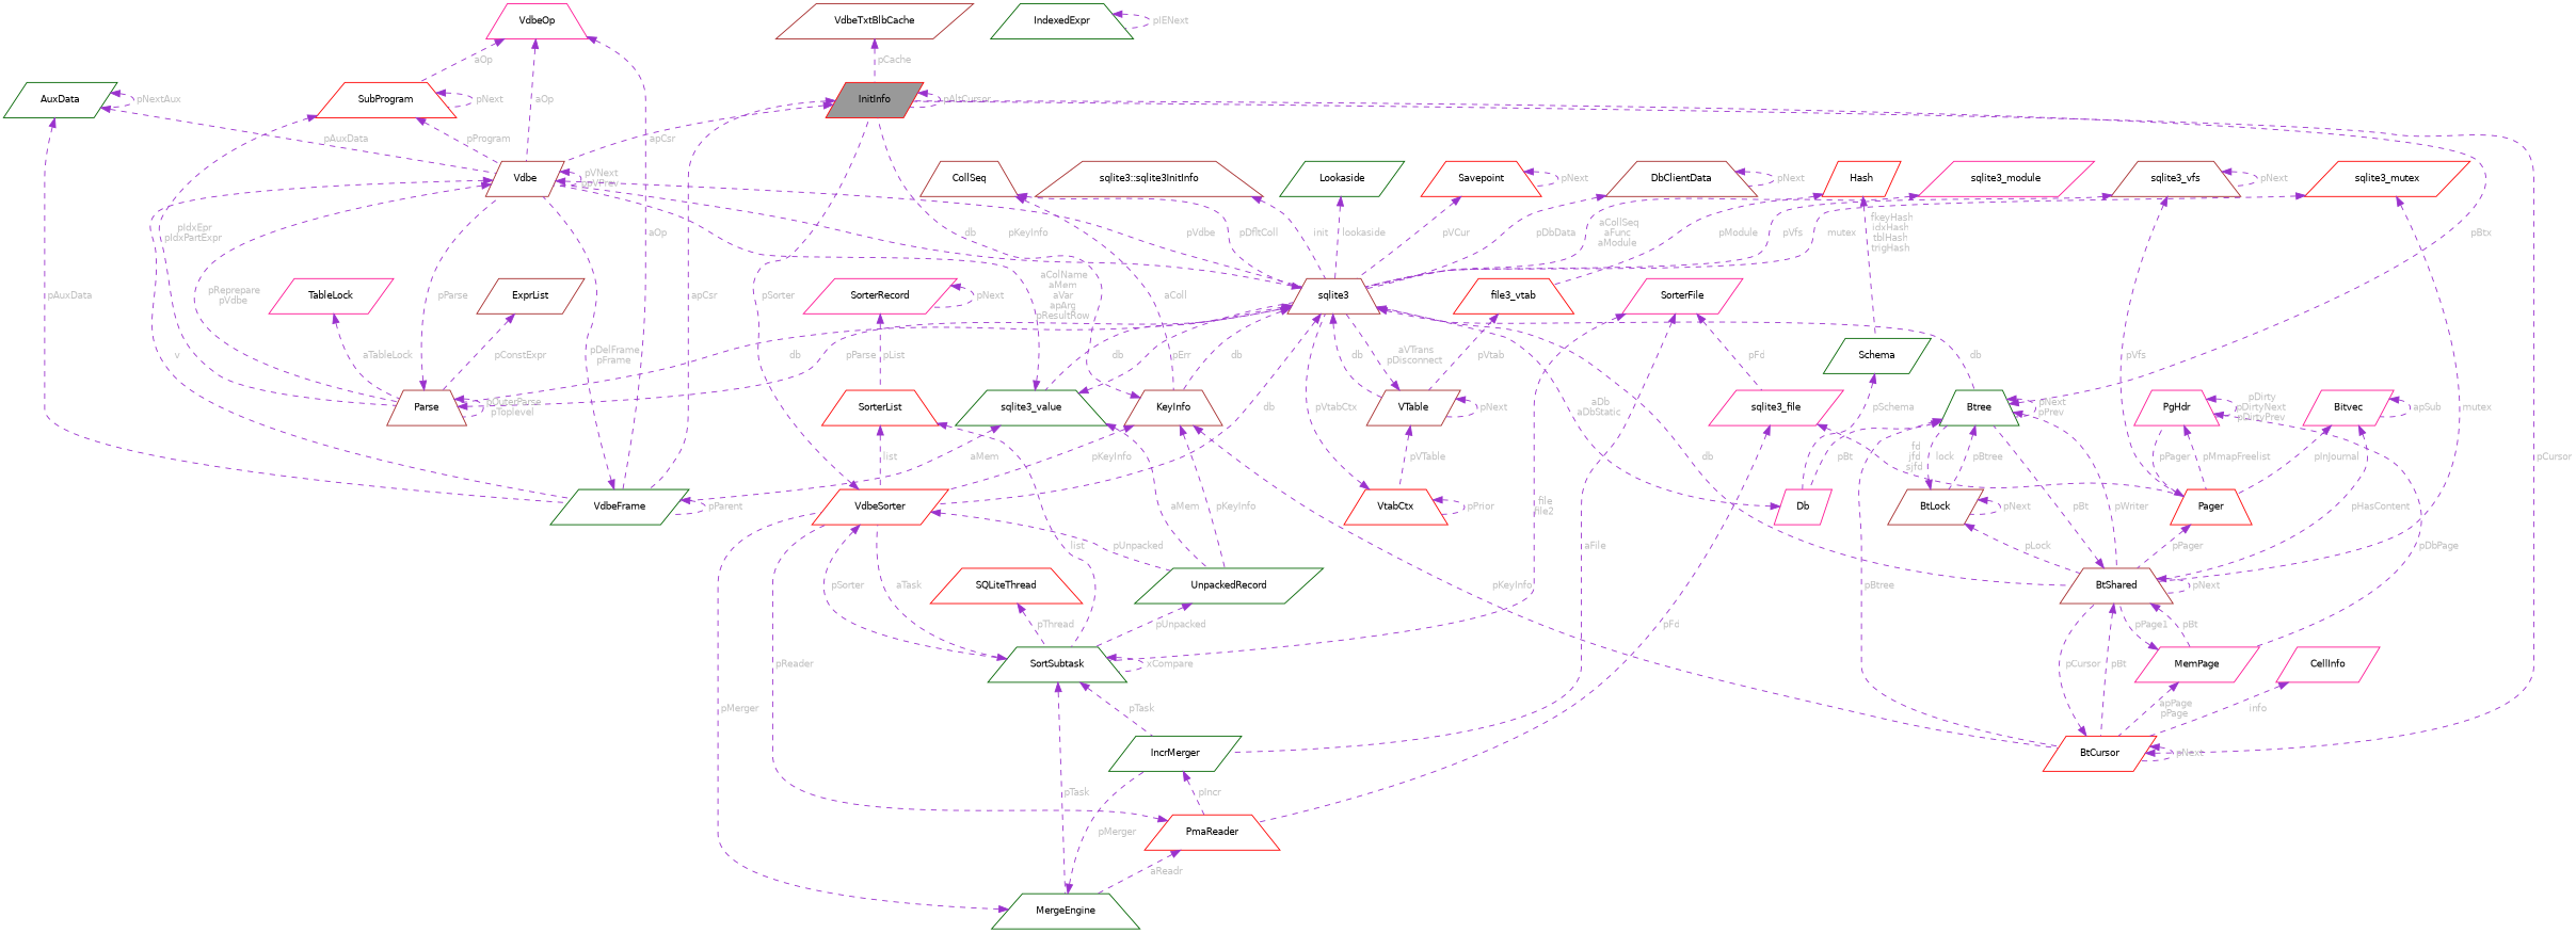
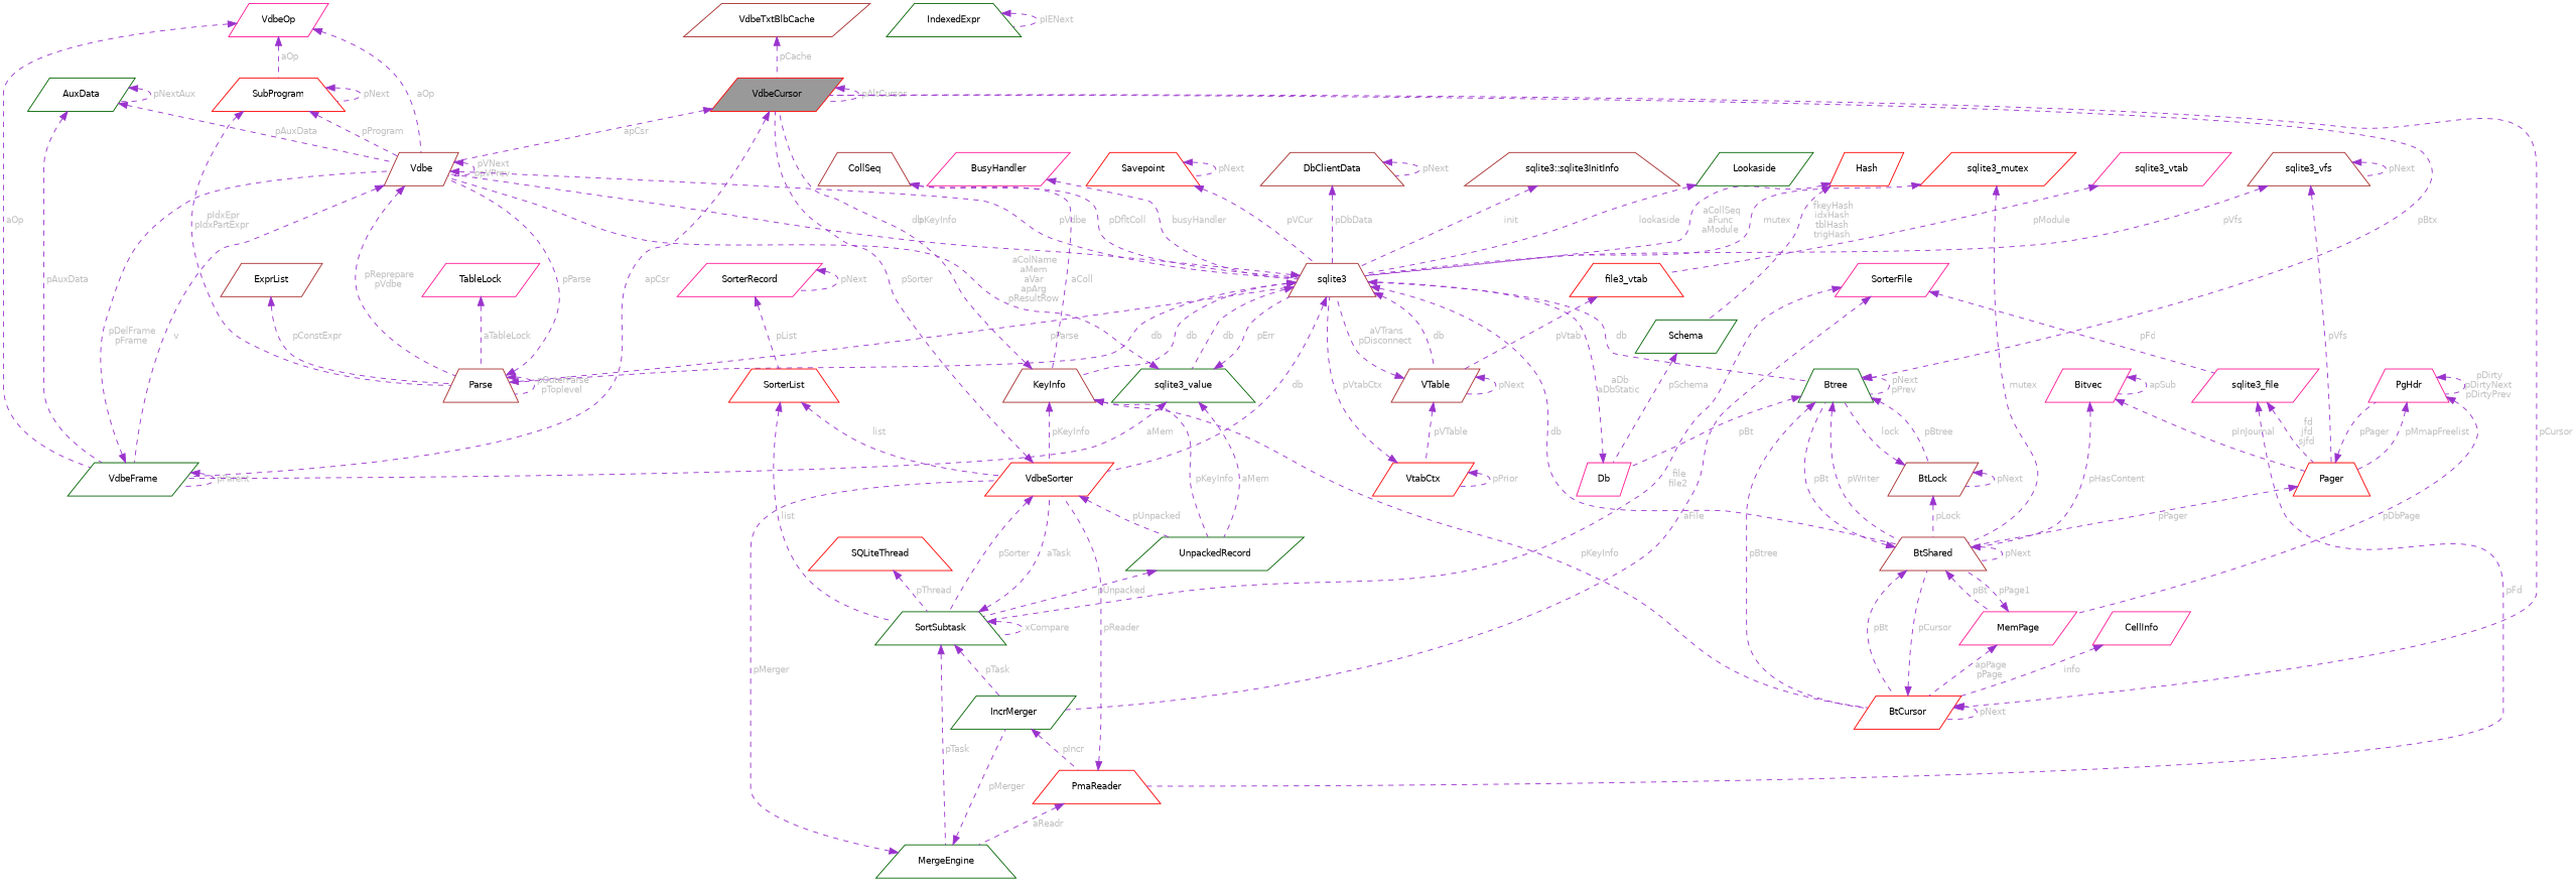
  digraph {
    node [color=red fillcolor=white fontname=Helvetica fontsize=10 shape=parallelogram style=filled]
    edge [color=darkorchid3 dir=back fontcolor=grey fontname=Helvetica fontsize=10 labelfontname=Helvetica labelfontsize=10 style=dashed]
-   n1 [fillcolor=grey60 fontcolor=black height=0.2 label=InitInfo width=0.4]
+   n1 [fillcolor=grey60 fontcolor=black height=0.2 label=VdbeCursor width=0.4]
    n2 [color=brown height=0.2 label=Vdbe width=0.4]
    n3 [color=darkgreen height=0.2 label=VdbeFrame width=0.4]
    n4 [color=brown height=0.2 label=sqlite3 shape=trapezium width=0.4]
    n5 [color=brown height=0.2 label=Parse shape=trapezium width=0.4]
    n6 [color=darkgreen height=0.2 label=Btree shape=trapezium width=0.4]
    n7 [color=deeppink height=0.2 label=Db width=0.4]
    n8 [color=brown height=0.2 label=BtShared shape=trapezium width=0.4]
    n9 [height=0.2 label=BtCursor width=0.4]
    n10 [color=brown height=0.2 label=BtLock width=0.4]
    n11 [color=deeppink height=0.2 label=MemPage width=0.4]
    n12 [color=darkgreen height=0.2 label=sqlite3_value shape=trapezium width=0.4]
    n13 [color=brown height=0.2 label=VTable width=0.4]
    n14 [color=brown height=0.2 label=KeyInfo shape=trapezium width=0.4]
    n15 [height=0.2 label=VdbeSorter width=0.4]
    n16 [color=darkgreen height=0.2 label=UnpackedRecord width=0.4]
-   n17 [height=0.2 label=VtabCtx shape=trapezium width=0.4]
+   n17 [height=0.2 label=VtabCtx width=0.4]
    n18 [color=darkgreen height=0.2 label=SortSubtask shape=trapezium width=0.4]
    n19 [color=brown height=0.2 label=sqlite3_vfs shape=trapezium width=0.4]
    n20 [height=0.2 label=Pager shape=trapezium width=0.4]
    n21 [color=deeppink height=0.2 label=PgHdr shape=trapezium width=0.4]
    n22 [color=brown height=0.2 label=ExprList width=0.4]
    n23 [color=darkgreen height=0.2 label=IndexedExpr shape=trapezium width=0.4]
    n24 [color=deeppink height=0.2 label=TableLock width=0.4]
-   n25 [color=deeppink height=0.2 label=VdbeOp shape=trapezium width=0.4]
+   n25 [color=deeppink height=0.2 label=VdbeOp width=0.4]
    n26 [height=0.2 label=SubProgram shape=trapezium width=0.4]
    n27 [color=darkgreen height=0.2 label=AuxData width=0.4]
    n28 [color=brown height=0.2 label=CollSeq shape=trapezium width=0.4]
    n29 [height=0.2 label=sqlite3_mutex width=0.4]
    n30 [color=darkgreen height=0.2 label=Schema width=0.4]
    n31 [height=0.2 label=Hash width=0.4]
    n32 [color=brown height=0.2 label="sqlite3::sqlite3InitInfo" shape=trapezium width=0.4]
    n33 [color=darkgreen height=0.2 label=Lookaside width=0.4]
    n34 [height=0.2 label=file3_vtab shape=trapezium width=0.4]
-   n35 [color=deeppink height=0.2 label=sqlite3_module width=0.4]
+   n35 [color=deeppink height=0.2 label=sqlite3_vtab width=0.4]
+   n36 [color=deeppink height=0.2 label=BusyHandler width=0.4]
    n37 [height=0.2 label=Savepoint shape=trapezium width=0.4]
    n38 [color=brown height=0.2 label=DbClientData shape=trapezium width=0.4]
    n39 [color=deeppink height=0.2 label=Bitvec width=0.4]
    n40 [color=deeppink height=0.2 label=sqlite3_file width=0.4]
    n41 [height=0.2 label=PmaReader shape=trapezium width=0.4]
    n42 [color=darkgreen height=0.2 label=MergeEngine shape=trapezium width=0.4]
    n43 [color=deeppink height=0.2 label=SorterFile width=0.4]
    n44 [color=darkgreen height=0.2 label=IncrMerger width=0.4]
    n45 [color=deeppink height=0.2 label=CellInfo width=0.4]
    n46 [height=0.2 label=SQLiteThread shape=trapezium width=0.4]
    n47 [height=0.2 label=SorterList shape=trapezium width=0.4]
    n48 [color=deeppink height=0.2 label=SorterRecord width=0.4]
    n49 [color=brown height=0.2 label=VdbeTxtBlbCache width=0.4]
    n1 -> n1 [label=" pAltCursor"]
    n1 -> n2 [label=" apCsr"]
    n1 -> n3 [label=" apCsr"]
    n2 -> n2 [label=" pVNext\nppVPrev"]
    n2 -> n3 [label=" v"]
    n2 -> n4 [label=" pVdbe"]
    n2 -> n5 [label=" pReprepare\npVdbe"]
    n3 -> n2 [label=" pDelFrame\npFrame"]
    n3 -> n3 [label=" pParent"]
    n4 -> n2 [label=" db"]
    n4 -> n5 [label=" db"]
    n4 -> n6 [label=" db"]
    n4 -> n8 [label=" db"]
    n4 -> n12 [label=" db"]
    n4 -> n13 [label=" db"]
    n4 -> n14 [label=" db"]
    n4 -> n15 [label=" db"]
    n5 -> n2 [label=" pParse"]
    n5 -> n4 [label=" pParse"]
    n5 -> n5 [label=" pOuterParse\npToplevel"]
    n6 -> n1 [label=" pBtx"]
    n6 -> n6 [label=" pNext\npPrev"]
    n6 -> n7 [label=" pBt"]
    n6 -> n8 [label=" pWriter"]
    n6 -> n9 [label=" pBtree"]
    n6 -> n10 [label=" pBtree"]
    n7 -> n4 [label=" aDb\naDbStatic"]
    n8 -> n6 [label=" pBt"]
    n8 -> n8 [label=" pNext"]
    n8 -> n9 [label=" pBt"]
    n8 -> n11 [label=" pBt"]
    n9 -> n1 [label=" pCursor"]
    n9 -> n8 [label=" pCursor"]
    n9 -> n9 [label=" pNext"]
    n10 -> n6 [label=" lock"]
    n10 -> n8 [label=" pLock"]
    n10 -> n10 [label=" pNext"]
    n11 -> n8 [label=" pPage1"]
    n11 -> n9 [label=" apPage\npPage"]
    n12 -> n2 [label=" aColName\naMem\naVar\napArg\npResultRow"]
    n12 -> n3 [label=" aMem"]
    n12 -> n4 [label=" pErr"]
    n12 -> n16 [label=" aMem"]
    n13 -> n4 [label=" aVTrans\npDisconnect"]
    n13 -> n13 [label=" pNext"]
    n13 -> n17 [label=" pVTable"]
    n14 -> n1 [label=" pKeyInfo"]
    n14 -> n9 [label=" pKeyInfo"]
    n14 -> n15 [label=" pKeyInfo"]
    n14 -> n16 [label=" pKeyInfo"]
    n15 -> n1 [label=" pSorter"]
    n15 -> n16 [label=" pUnpacked"]
    n15 -> n18 [label=" pSorter"]
    n16 -> n18 [label=" pUnpacked"]
    n17 -> n4 [label=" pVtabCtx"]
    n17 -> n17 [label=" pPrior"]
    n18 -> n15 [label=" aTask"]
    n18 -> n18 [label=" xCompare"]
    n18 -> n42 [label=" pTask"]
    n18 -> n44 [label=" pTask"]
    n19 -> n4 [label=" pVfs"]
    n19 -> n19 [label=" pNext"]
    n19 -> n20 [label=" pVfs"]
    n20 -> n8 [label=" pPager"]
    n20 -> n21 [label=" pPager"]
    n21 -> n11 [label=" pDbPage"]
    n21 -> n20 [label=" pMmapFreelist"]
    n21 -> n21 [label=" pDirty\npDirtyNext\npDirtyPrev"]
    n22 -> n5 [label=" pConstExpr"]
    n23 -> n23 [label=" pIENext"]
    n24 -> n5 [label=" aTableLock"]
    n25 -> n2 [label=" aOp"]
    n25 -> n3 [label=" aOp"]
    n25 -> n26 [label=" aOp"]
    n26 -> n2 [label=" pProgram"]
    n26 -> n5 [label=" pIdxEpr\npIdxPartExpr"]
    n26 -> n26 [label=" pNext"]
    n27 -> n2 [label=" pAuxData"]
    n27 -> n3 [label=" pAuxData"]
    n27 -> n27 [label=" pNextAux"]
    n28 -> n4 [label=" pDfltColl"]
    n28 -> n14 [label=" aColl"]
    n29 -> n4 [label=" mutex"]
    n29 -> n8 [label=" mutex"]
    n30 -> n7 [label=" pSchema"]
    n31 -> n4 [label=" aCollSeq\naFunc\naModule"]
    n31 -> n30 [label=" fkeyHash\nidxHash\ntblHash\ntrigHash"]
    n32 -> n4 [label=" init"]
    n33 -> n4 [label=" lookaside"]
    n34 -> n13 [label=" pVtab"]
    n35 -> n34 [label=" pModule"]
+   n36 -> n4 [label=" busyHandler"]
    n37 -> n4 [label=" pVCur"]
    n37 -> n37 [label=" pNext"]
    n38 -> n4 [label=" pDbData"]
    n38 -> n38 [label=" pNext"]
    n39 -> n8 [label=" pHasContent"]
    n39 -> n20 [label=" pInJournal"]
    n39 -> n39 [label=" apSub"]
    n40 -> n20 [label=" fd\njfd\nsjfd"]
    n40 -> n41 [label=" pFd"]
    n41 -> n15 [label=" pReader"]
    n41 -> n42 [label=" aReadr"]
    n42 -> n15 [label=" pMerger"]
    n42 -> n44 [label=" pMerger"]
    n43 -> n18 [label=" file\nfile2"]
    n43 -> n40 [label=" pFd"]
    n43 -> n44 [label=" aFile"]
    n44 -> n41 [label=" pIncr"]
    n45 -> n9 [label=" info"]
    n46 -> n18 [label=" pThread"]
    n47 -> n15 [label=" list"]
    n47 -> n18 [label=" list"]
    n48 -> n47 [label=" pList"]
    n48 -> n48 [label=" pNext"]
    n49 -> n1 [label=" pCache"]
  }
